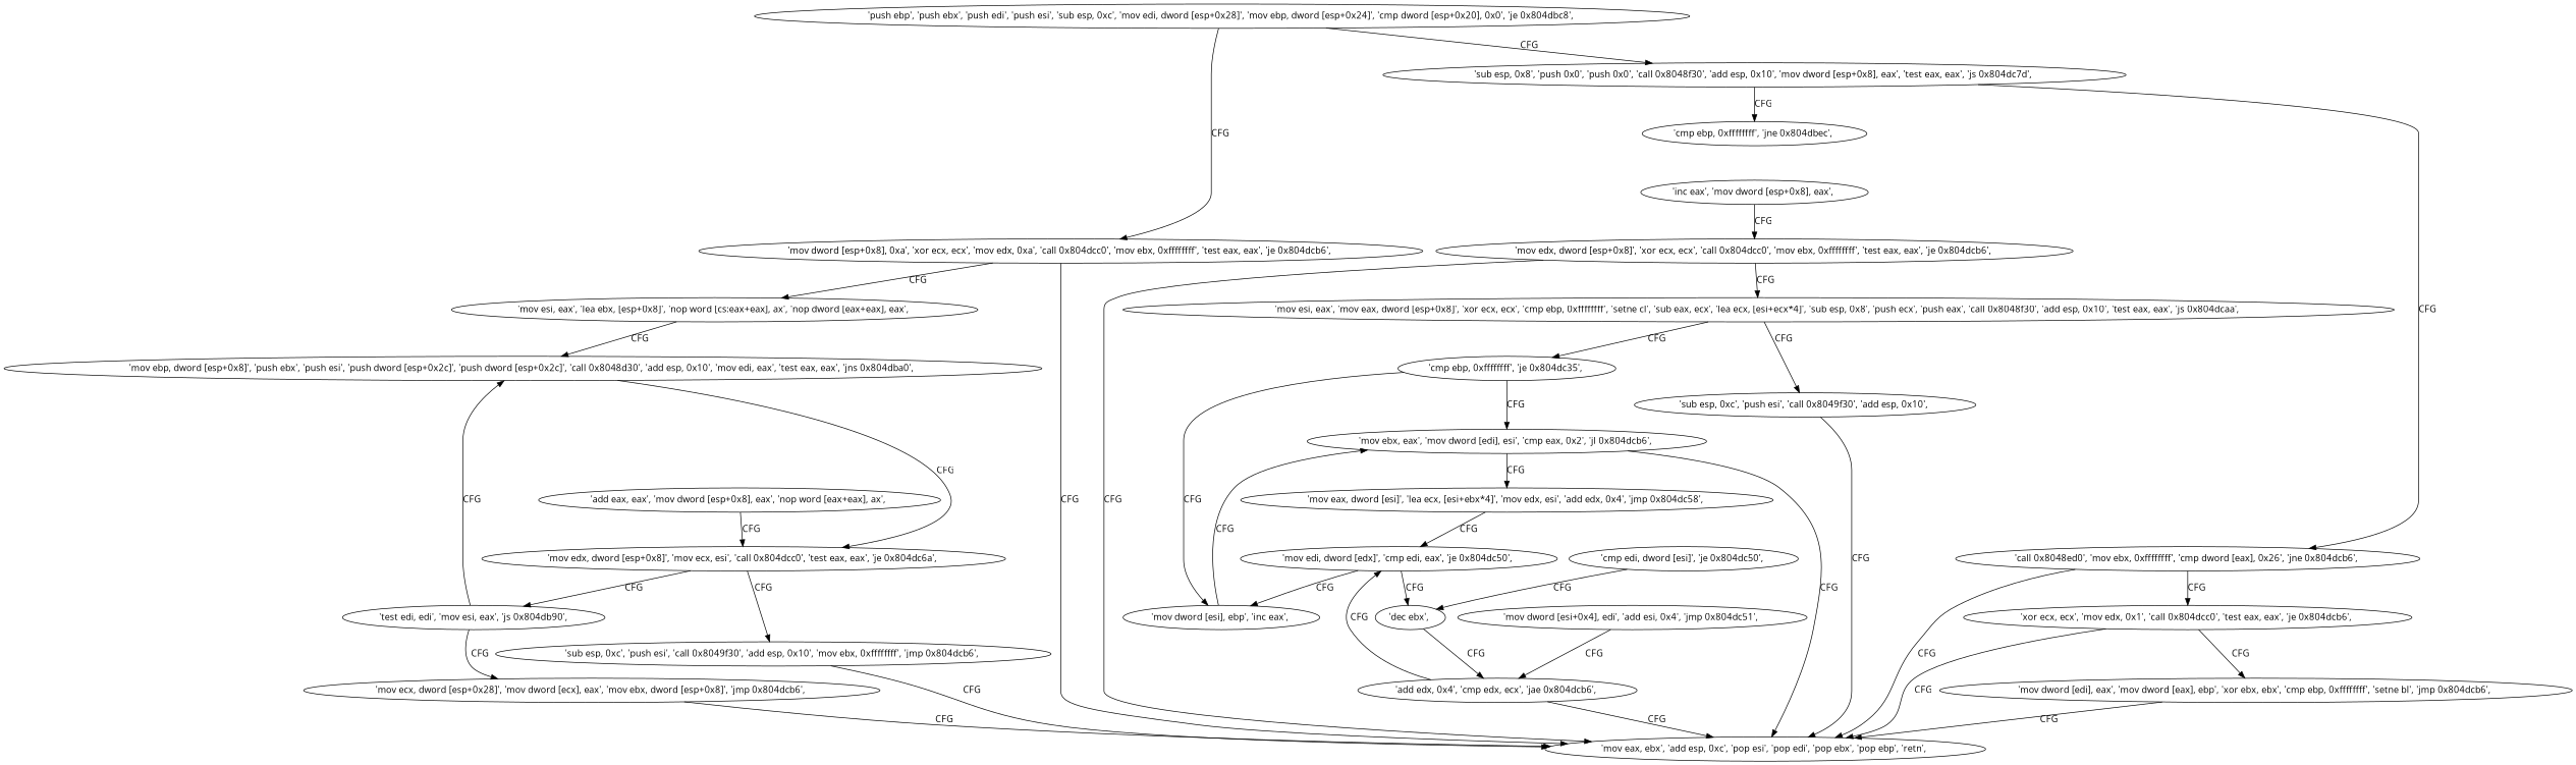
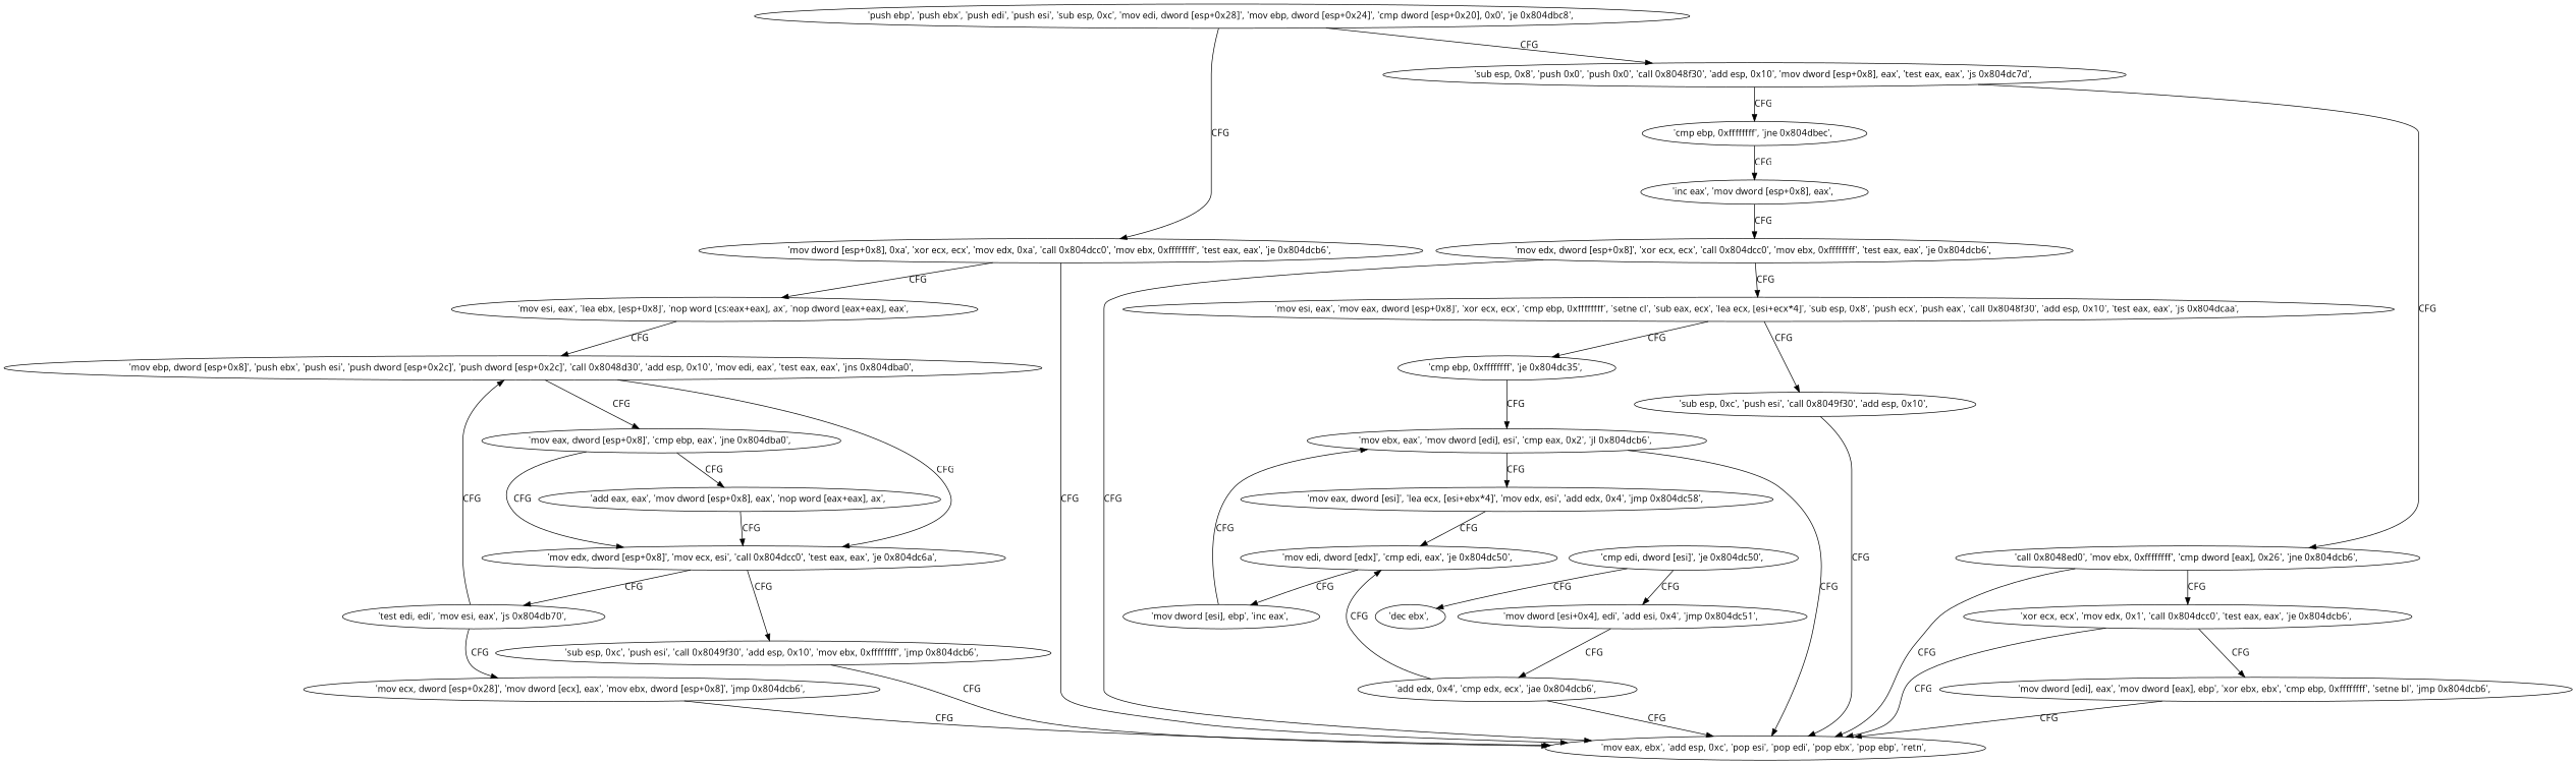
  digraph {
    fontname="Open Sans"
    node [fontname="Open Sans"]
    edge [fontname="Open Sans"]
    n1 [label="'push ebp', 'push ebx', 'push edi', 'push esi', 'sub esp, 0xc', 'mov edi, dword [esp+0x28]', 'mov ebp, dword [esp+0x24]', 'cmp dword [esp+0x20], 0x0', 'je 0x804dbc8', "]
    n2 [label="'sub esp, 0x8', 'push 0x0', 'push 0x0', 'call 0x8048f30', 'add esp, 0x10', 'mov dword [esp+0x8], eax', 'test eax, eax', 'js 0x804dc7d', "]
    n3 [label="'mov dword [esp+0x8], 0xa', 'xor ecx, ecx', 'mov edx, 0xa', 'call 0x804dcc0', 'mov ebx, 0xffffffff', 'test eax, eax', 'je 0x804dcb6', "]
    n4 [label="'call 0x8048ed0', 'mov ebx, 0xffffffff', 'cmp dword [eax], 0x26', 'jne 0x804dcb6', "]
    n5 [label="'cmp ebp, 0xffffffff', 'jne 0x804dbec', "]
    n6 [label="'mov eax, ebx', 'add esp, 0xc', 'pop esi', 'pop edi', 'pop ebx', 'pop ebp', 'retn', "]
    n7 [label="'mov esi, eax', 'lea ebx, [esp+0x8]', 'nop word [cs:eax+eax], ax', 'nop dword [eax+eax], eax', "]
    n8 [label="'xor ecx, ecx', 'mov edx, 0x1', 'call 0x804dcc0', 'test eax, eax', 'je 0x804dcb6', "]
    n9 [label="'inc eax', 'mov dword [esp+0x8], eax', "]
    n10 [label="'mov ebp, dword [esp+0x8]', 'push ebx', 'push esi', 'push dword [esp+0x2c]', 'push dword [esp+0x2c]', 'call 0x8048d30', 'add esp, 0x10', 'mov edi, eax', 'test eax, eax', 'jns 0x804dba0', "]
    n11 [label="'mov dword [edi], eax', 'mov dword [eax], ebp', 'xor ebx, ebx', 'cmp ebp, 0xffffffff', 'setne bl', 'jmp 0x804dcb6', "]
    n12 [label="'mov edx, dword [esp+0x8]', 'xor ecx, ecx', 'call 0x804dcc0', 'mov ebx, 0xffffffff', 'test eax, eax', 'je 0x804dcb6', "]
    n13 [label="'mov edx, dword [esp+0x8]', 'mov ecx, esi', 'call 0x804dcc0', 'test eax, eax', 'je 0x804dc6a', "]
+   n14 [label="'mov eax, dword [esp+0x8]', 'cmp ebp, eax', 'jne 0x804dba0', "]
    n15 [label="'mov esi, eax', 'mov eax, dword [esp+0x8]', 'xor ecx, ecx', 'cmp ebp, 0xffffffff', 'setne cl', 'sub eax, ecx', 'lea ecx, [esi+ecx*4]', 'sub esp, 0x8', 'push ecx', 'push eax', 'call 0x8048f30', 'add esp, 0x10', 'test eax, eax', 'js 0x804dcaa', "]
    n16 [label="'sub esp, 0xc', 'push esi', 'call 0x8049f30', 'add esp, 0x10', 'mov ebx, 0xffffffff', 'jmp 0x804dcb6', "]
-   n17 [label="'test edi, edi', 'mov esi, eax', 'js 0x804db90',"]
+   n17 [label="'test edi, edi', 'mov esi, eax', 'js 0x804db70', "]
    n18 [label="'add eax, eax', 'mov dword [esp+0x8], eax', 'nop word [eax+eax], ax', "]
    n19 [label="'sub esp, 0xc', 'push esi', 'call 0x8049f30', 'add esp, 0x10', "]
    n20 [label="'cmp ebp, 0xffffffff', 'je 0x804dc35', "]
    n21 [label="'mov ecx, dword [esp+0x28]', 'mov dword [ecx], eax', 'mov ebx, dword [esp+0x8]', 'jmp 0x804dcb6', "]
    n22 [label="'mov ebx, eax', 'mov dword [edi], esi', 'cmp eax, 0x2', 'jl 0x804dcb6', "]
    n23 [label="'mov dword [esi], ebp', 'inc eax', "]
    n24 [label="'mov eax, dword [esi]', 'lea ecx, [esi+ebx*4]', 'mov edx, esi', 'add edx, 0x4', 'jmp 0x804dc58', "]
    n25 [label="'mov edi, dword [edx]', 'cmp edi, eax', 'je 0x804dc50', "]
    n26 [label="'dec ebx', "]
    n27 [label="'add edx, 0x4', 'cmp edx, ecx', 'jae 0x804dcb6', "]
    n28 [label="'cmp edi, dword [esi]', 'je 0x804dc50', "]
    n29 [label="'mov dword [esi+0x4], edi', 'add esi, 0x4', 'jmp 0x804dc51', "]
    n1 -> n2 [label=CFG]
    n1 -> n3 [label=CFG]
    n2 -> n4 [label=CFG]
    n2 -> n5 [label=CFG]
    n3 -> n6 [label=CFG]
    n3 -> n7 [label=CFG]
    n4 -> n6 [label=CFG]
    n4 -> n8 [label=CFG]
+   n5 -> n9 [label=CFG]
    n7 -> n10 [label=CFG]
    n8 -> n6 [label=CFG]
    n8 -> n11 [label=CFG]
    n9 -> n12 [label=CFG]
    n10 -> n13 [label=CFG]
+   n10 -> n14 [label=CFG]
    n11 -> n6 [label=CFG]
    n12 -> n6 [label=CFG]
    n12 -> n15 [label=CFG]
    n13 -> n16 [label=CFG]
    n13 -> n17 [label=CFG]
+   n14 -> n13 [label=CFG]
+   n14 -> n18 [label=CFG]
    n15 -> n19 [label=CFG]
    n15 -> n20 [label=CFG]
    n16 -> n6 [label=CFG]
    n17 -> n10 [label=CFG]
    n17 -> n21 [label=CFG]
    n18 -> n13 [label=CFG]
    n19 -> n6 [label=CFG]
    n20 -> n22 [label=CFG]
-   n20 -> n23 [label=CFG]
    n21 -> n6 [label=CFG]
    n22 -> n6 [label=CFG]
    n22 -> n24 [label=CFG]
    n23 -> n22 [label=CFG]
    n24 -> n25 [label=CFG]
    n25 -> n23 [label=CFG]
-   n25 -> n26 [label=CFG]
-   n26 -> n27 [label=CFG]
    n27 -> n6 [label=CFG]
    n27 -> n25 [label=CFG]
    n28 -> n26 [label=CFG]
+   n28 -> n29 [label=CFG]
    n29 -> n27 [label=CFG]
  }
